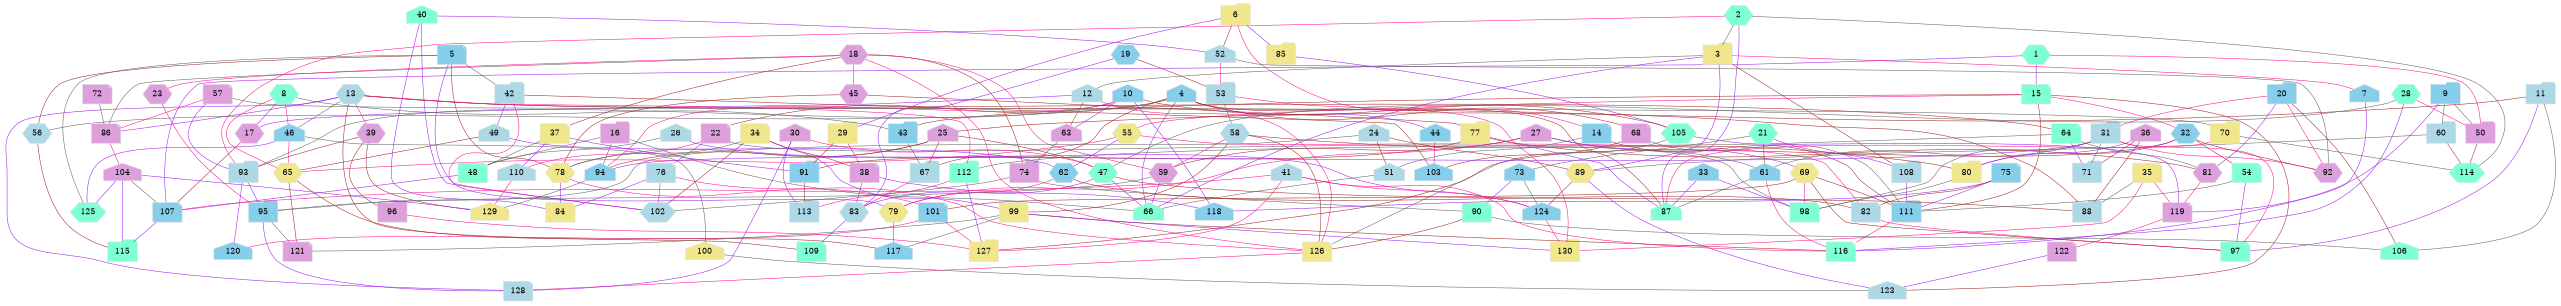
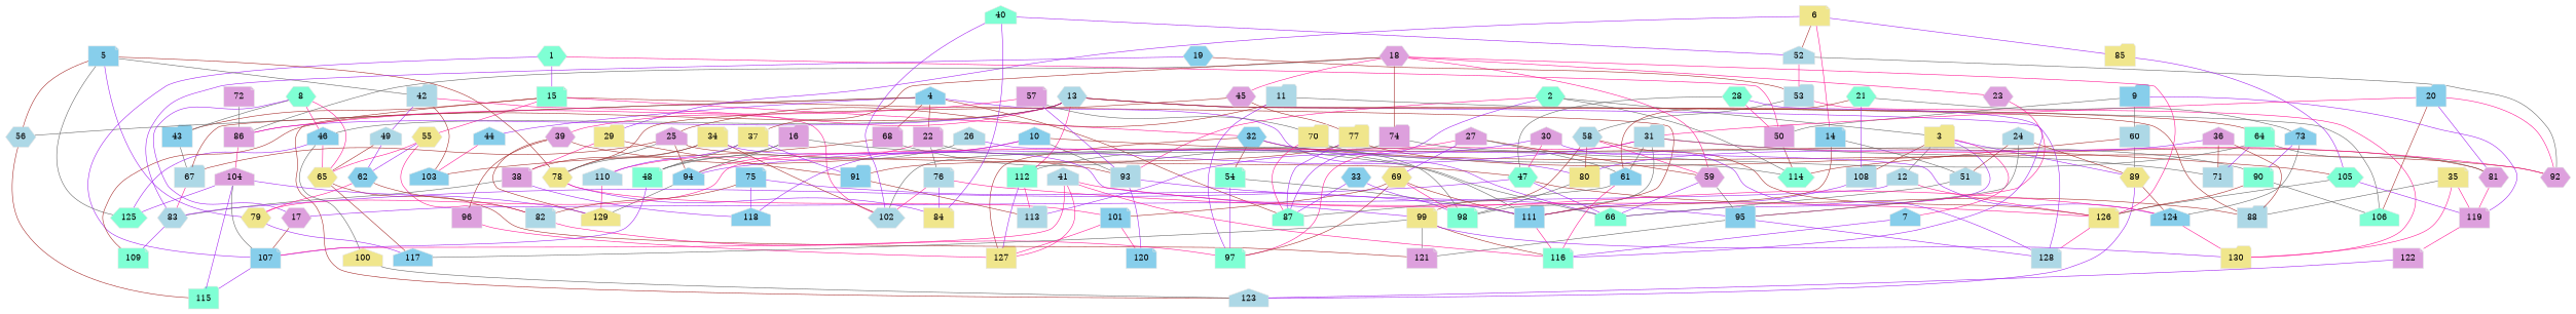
  graph {
    node [color=gray90 fillcolor=skyblue shape=house style=filled]
    edge [color=purple]
    1 [fillcolor=aquamarine shape=hexagon]
    15 [fillcolor=aquamarine shape=note]
    50 [fillcolor=plum shape=folder]
    107 [shape=note]
    43 [shape=folder]
    111 [shape=folder]
    32 [shape=hexagon]
    55 [fillcolor=khaki shape=hexagon]
    123 [fillcolor=lightblue]
    114 [fillcolor=aquamarine shape=hexagon]
    115 [fillcolor=aquamarine shape=folder]
    2 [fillcolor=aquamarine shape=hexagon]
    3 [fillcolor=khaki shape=folder]
    87 [fillcolor=aquamarine]
    93 [fillcolor=lightblue shape=folder]
    7
    12 [fillcolor=lightblue]
    66 [fillcolor=aquamarine]
    89 [fillcolor=khaki shape=hexagon]
    108 [fillcolor=lightblue shape=folder]
    95 [shape=folder]
-   120
+   120 [shape=note]
    116 [fillcolor=aquamarine shape=note]
    17 [fillcolor=plum shape=hexagon]
-   63 [fillcolor=plum]
    126 [fillcolor=khaki shape=note]
    124
    4
    22 [fillcolor=plum shape=note]
    44
    56 [fillcolor=lightblue shape=hexagon]
    67 [fillcolor=lightblue shape=folder]
    68 [fillcolor=plum shape=note]
    76 [fillcolor=lightblue shape=note]
    98 [fillcolor=aquamarine shape=note]
    110 [fillcolor=lightblue]
    103
    83 [fillcolor=lightblue shape=hexagon]
    5 [shape=note]
    42 [fillcolor=lightblue shape=folder]
    78 [fillcolor=khaki shape=hexagon]
    79 [fillcolor=khaki shape=hexagon]
    125 [fillcolor=aquamarine shape=hexagon]
    102 [fillcolor=lightblue shape=hexagon]
    49 [fillcolor=lightblue]
    84 [fillcolor=khaki shape=note]
    101 [shape=note]
    117
-   6 [fillcolor=khaki shape=folder]
+   6 [fillcolor=khaki shape=note]
    14 [shape=note]
    29 [fillcolor=khaki shape=folder]
    52 [fillcolor=lightblue]
    85 [fillcolor=khaki shape=folder]
    51 [fillcolor=lightblue]
    38 [fillcolor=plum shape=note]
    91 [shape=folder]
    53 [fillcolor=lightblue shape=folder]
    92 [fillcolor=plum shape=hexagon]
    105 [fillcolor=aquamarine shape=hexagon]
    8 [fillcolor=aquamarine shape=hexagon]
    46
    65 [fillcolor=khaki shape=hexagon]
    100 [fillcolor=khaki]
    121 [fillcolor=plum shape=note]
    9 [shape=folder]
    60 [fillcolor=lightblue shape=folder]
    119 [fillcolor=plum shape=note]
    96 [fillcolor=plum shape=folder]
    127 [fillcolor=khaki shape=folder]
    10
    94
    118
    74 [fillcolor=plum shape=folder]
    129 [fillcolor=khaki]
    11 [fillcolor=lightblue shape=folder]
    25 [fillcolor=plum]
    97 [fillcolor=aquamarine shape=note]
    106 [fillcolor=aquamarine]
    47 [fillcolor=aquamarine shape=hexagon]
    128 [fillcolor=lightblue shape=note]
    13 [fillcolor=lightblue shape=hexagon]
    39 [fillcolor=plum shape=hexagon]
    64 [fillcolor=aquamarine shape=note]
    86 [fillcolor=plum shape=note]
    88 [fillcolor=lightblue shape=folder]
    109 [fillcolor=aquamarine shape=note]
    112 [fillcolor=aquamarine shape=folder]
    81 [fillcolor=plum shape=hexagon]
    71 [fillcolor=lightblue shape=folder]
    104 [fillcolor=plum]
    113 [fillcolor=lightblue shape=folder]
    54 [fillcolor=aquamarine shape=note]
    80 [fillcolor=khaki shape=folder]
    62 [shape=hexagon]
    82 [fillcolor=lightblue shape=note]
    16 [fillcolor=plum shape=folder]
    48 [fillcolor=aquamarine shape=note]
    18 [fillcolor=plum shape=hexagon]
    23 [fillcolor=plum shape=hexagon]
    37 [fillcolor=khaki shape=note]
    45 [fillcolor=plum shape=hexagon]
    59 [fillcolor=plum shape=hexagon]
    77 [fillcolor=khaki shape=folder]
    90 [fillcolor=aquamarine shape=note]
    19 [shape=hexagon]
    130 [fillcolor=khaki shape=folder]
    58 [fillcolor=lightblue shape=hexagon]
    20 [shape=folder]
    31 [fillcolor=lightblue shape=folder]
    61
    21 [fillcolor=aquamarine shape=hexagon]
    73
    24 [fillcolor=lightblue]
    26 [fillcolor=lightblue]
    27 [fillcolor=plum]
    69 [fillcolor=khaki shape=hexagon]
    28 [fillcolor=aquamarine shape=hexagon]
    30 [fillcolor=plum]
-   33
+   33 [shape=hexagon]
    34 [fillcolor=khaki shape=note]
    99 [fillcolor=khaki shape=note]
    35 [fillcolor=khaki shape=note]
    122 [fillcolor=plum shape=note]
    36 [fillcolor=plum]
    40 [fillcolor=aquamarine]
    41 [fillcolor=lightblue]
    57 [fillcolor=plum shape=note]
    70 [fillcolor=khaki shape=folder]
    72 [fillcolor=plum shape=note]
    75 [shape=note]
    1 -- 15
    1 -- 50 [color=deeppink]
    1 -- 107
    15 -- 43 [color=brown]
    15 -- 111 [color=brown]
    15 -- 32 [color=deeppink]
    15 -- 55 [color=deeppink]
    15 -- 123 [color=brown]
    50 -- 114 [color=brown]
    107 -- 115
    43 -- 67 [color=gray40]
    111 -- 116 [color=deeppink]
    32 -- 92 [color=brown]
    32 -- 127 [color=brown]
    32 -- 54 [color=brown]
    32 -- 80
    55 -- 65 [color=deeppink]
    55 -- 62
    55 -- 82 [color=deeppink]
    2 -- 114 [color=gray40]
    2 -- 3 [color=gray40]
    2 -- 87
    2 -- 93 [color=deeppink]
    3 -- 7 [color=deeppink]
    3 -- 12 [color=gray40]
    3 -- 66
    3 -- 89
    3 -- 108 [color=brown]
    93 -- 95
    93 -- 120
    7 -- 116
    12 -- 17
-   12 -- 63 [color=gray40]
    12 -- 126 [color=deeppink]
    89 -- 123
    89 -- 124 [color=brown]
    108 -- 111
    95 -- 121 [color=gray40]
    95 -- 128
    17 -- 107 [color=brown]
-   63 -- 74 [color=gray40]
    126 -- 128 [color=deeppink]
    124 -- 130 [color=deeppink]
    4 -- 87 [color=brown]
    4 -- 66
    4 -- 22 [color=brown]
    4 -- 44
    4 -- 56 [color=gray40]
    4 -- 67 [color=brown]
    4 -- 68 [color=brown]
    22 -- 76 [color=gray40]
    22 -- 98 [color=gray40]
    22 -- 110 [color=deeppink]
    44 -- 103 [color=deeppink]
    56 -- 115 [color=brown]
    67 -- 83 [color=deeppink]
    68 -- 111 [color=gray40]
    68 -- 103 [color=brown]
    76 -- 126 [color=deeppink]
    76 -- 102 [color=deeppink]
    76 -- 84
    110 -- 129 [color=deeppink]
    83 -- 109
    5 -- 56 [color=brown]
    5 -- 42 [color=gray40]
    5 -- 78 [color=brown]
    5 -- 79
    5 -- 125 [color=gray40]
    42 -- 103 [color=brown]
    42 -- 102 [color=deeppink]
    42 -- 49
    78 -- 84
    78 -- 101 [color=deeppink]
    79 -- 117
    49 -- 65 [color=brown]
    49 -- 62
    101 -- 120 [color=deeppink]
    101 -- 127 [color=deeppink]
    6 -- 14 [color=deeppink]
    6 -- 29
    6 -- 52 [color=brown]
    6 -- 85
    14 -- 111 [color=brown]
    14 -- 51 [color=gray40]
    29 -- 38 [color=deeppink]
    29 -- 91 [color=brown]
    52 -- 53 [color=deeppink]
    52 -- 92 [color=gray40]
    85 -- 105
    51 -- 66 [color=gray40]
    38 -- 83 [color=gray40]
    38 -- 118
    91 -- 113 [color=brown]
    53 -- 130 [color=deeppink]
    53 -- 58 [color=gray40]
    105 -- 126 [color=gray40]
    105 -- 119
    8 -- 43 [color=gray40]
    8 -- 17
    8 -- 46 [color=deeppink]
    8 -- 65 [color=deeppink]
    46 -- 125
    46 -- 65 [color=deeppink]
    46 -- 100 [color=gray40]
    65 -- 117 [color=brown]
    65 -- 121 [color=brown]
    100 -- 123 [color=gray40]
    9 -- 50 [color=gray40]
    9 -- 60 [color=gray40]
    9 -- 119
    60 -- 114 [color=brown]
    60 -- 89 [color=gray40]
    119 -- 122 [color=deeppink]
    96 -- 127 [color=deeppink]
    10 -- 93 [color=gray40]
-   10 -- 63
    10 -- 105 [color=brown]
    10 -- 94 [color=deeppink]
    10 -- 118
    94 -- 129 [color=gray40]
    74 -- 102 [color=gray40]
    74 -- 90 [color=gray40]
    11 -- 25 [color=brown]
    11 -- 97
    11 -- 106 [color=gray40]
    25 -- 67 [color=brown]
    25 -- 78 [color=gray40]
    25 -- 94 [color=brown]
    25 -- 47 [color=brown]
    47 -- 66
    47 -- 83
    47 -- 88 [color=brown]
    13 -- 46 [color=gray40]
    13 -- 128
    13 -- 39 [color=deeppink]
    13 -- 64 [color=brown]
    13 -- 86
    13 -- 88 [color=brown]
    13 -- 109 [color=brown]
    13 -- 112 [color=deeppink]
    39 -- 93 [color=brown]
    39 -- 96 [color=brown]
    39 -- 129 [color=brown]
    64 -- 112 [color=gray40]
    64 -- 81 [color=gray40]
    64 -- 71
    86 -- 104 [color=deeppink]
    112 -- 127
    112 -- 113 [color=deeppink]
    81 -- 119 [color=deeppink]
    104 -- 107 [color=gray40]
    104 -- 115
    104 -- 125
    104 -- 129
    54 -- 111 [color=gray40]
    54 -- 97
    80 -- 98 [color=gray40]
    62 -- 79 [color=deeppink]
    62 -- 82 [color=brown]
    82 -- 97 [color=deeppink]
    16 -- 66 [color=gray40]
    16 -- 94 [color=gray40]
    16 -- 48 [color=gray40]
    48 -- 107
    18 -- 126 [color=deeppink]
    18 -- 74 [color=brown]
    18 -- 86 [color=gray40]
    18 -- 23 [color=deeppink]
    18 -- 37 [color=brown]
    18 -- 45 [color=deeppink]
    18 -- 59 [color=deeppink]
    23 -- 95 [color=deeppink]
    37 -- 110
    37 -- 91
    37 -- 48 [color=gray40]
    45 -- 78 [color=brown]
    45 -- 77 [color=brown]
    59 -- 66
    59 -- 95 [color=gray40]
    77 -- 87
    77 -- 91 [color=brown]
    77 -- 81 [color=brown]
    90 -- 126 [color=brown]
    90 -- 106 [color=gray40]
    19 -- 83
    19 -- 53 [color=brown]
    58 -- 126 [color=brown]
    58 -- 80 [color=brown]
    58 -- 59 [color=deeppink]
    58 -- 99 [color=brown]
    20 -- 92 [color=deeppink]
    20 -- 106 [color=brown]
    20 -- 81
    20 -- 31 [color=deeppink]
    31 -- 98 [color=gray40]
    31 -- 92 [color=deeppink]
    31 -- 94
    31 -- 97 [color=deeppink]
    31 -- 71 [color=gray40]
    31 -- 61 [color=gray40]
    61 -- 87 [color=gray40]
    61 -- 116 [color=deeppink]
    21 -- 108
    21 -- 61 [color=brown]
    21 -- 73 [color=gray40]
    73 -- 124 [color=gray40]
    73 -- 90
    24 -- 89 [color=brown]
    24 -- 95 [color=gray40]
    24 -- 51 [color=brown]
    26 -- 124
    26 -- 48 [color=gray40]
    27 -- 79 [color=deeppink]
    27 -- 59 [color=brown]
    27 -- 61 [color=gray40]
    27 -- 69
    69 -- 111 [color=brown]
    69 -- 98 [color=deeppink]
    69 -- 101 [color=brown]
    69 -- 97 [color=brown]
    28 -- 50 [color=deeppink]
    28 -- 116
    28 -- 47 [color=gray40]
    30 -- 47 [color=deeppink]
    30 -- 128
    30 -- 113
    33 -- 87
    33 -- 98
    34 -- 78 [color=gray40]
    34 -- 102 [color=brown]
    34 -- 38 [color=brown]
    34 -- 99
    99 -- 116 [color=brown]
    99 -- 117 [color=gray40]
    99 -- 121 [color=gray40]
    99 -- 130
    35 -- 119 [color=deeppink]
    35 -- 88 [color=gray40]
    35 -- 130 [color=deeppink]
    122 -- 123
    36 -- 88 [color=brown]
    36 -- 71 [color=brown]
    36 -- 80
    40 -- 102
    40 -- 84
    40 -- 52
    41 -- 107 [color=deeppink]
    41 -- 116 [color=deeppink]
    41 -- 124 [color=deeppink]
    41 -- 127 [color=deeppink]
    57 -- 93
    57 -- 86 [color=deeppink]
    57 -- 70 [color=gray40]
    70 -- 114 [color=gray40]
    70 -- 87 [color=deeppink]
    72 -- 86 [color=gray40]
    75 -- 111
    75 -- 118
    75 -- 82 [color=brown]
  }
